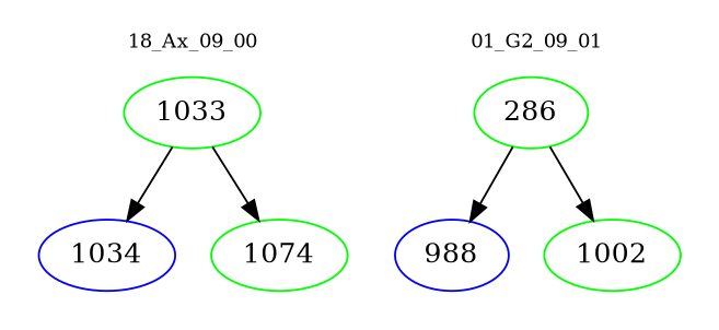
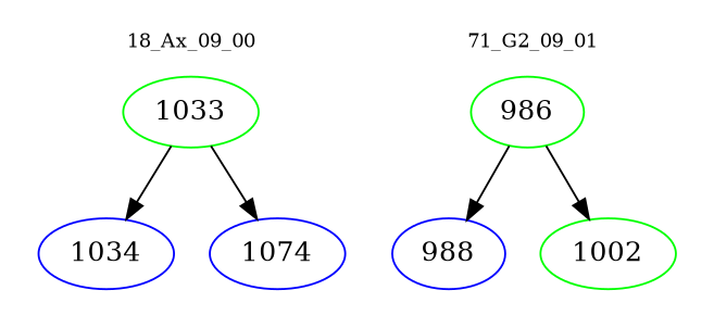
  digraph {
    node [color=green]
    edge [color=black]
    n1 [label=1033]
    n2 [color=blue label=1034]
-   n3 [label=1074]
-   n4 [label=286]
+   n3 [color=blue label=1074]
+   n4 [label=986]
    n5 [color=blue label=988]
    n6 [label=1002]
    subgraph cluster_1 {
      color=white
      fontsize=10
      label="18_Ax_09_00"
      n1
      n2
      n3
    }
    subgraph cluster_2 {
      color=white
      fontsize=10
-     label="01_G2_09_01"
+     label="71_G2_09_01"
      n4
      n5
      n6
    }
    n1 -> n2
    n1 -> n3
    n4 -> n5
    n4 -> n6
  }
